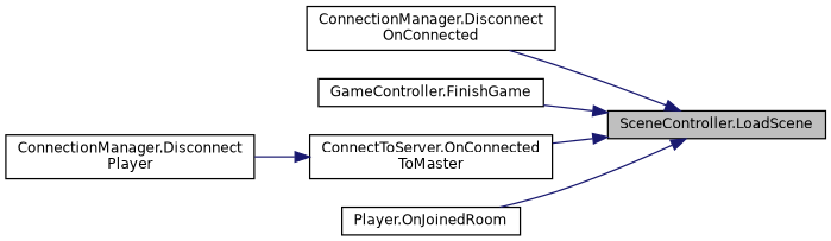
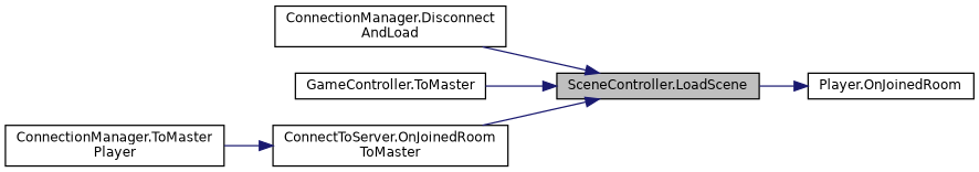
  digraph {
    rankdir=RL
    node [color=black fillcolor=white fontname=Helvetica fontsize=10 shape=record style=filled]
    edge [color=midnightblue dir=back fontname=Helvetica fontsize=10 labelfontname=Helvetica labelfontsize=10 style=solid]
    n1 [fillcolor=grey75 fontcolor=black height=0.2 label="SceneController.LoadScene" width=0.4]
-   n2 [height=0.2 label="ConnectionManager.Disconnect\lOnConnected" width=0.4]
-   n3 [height=0.2 label="GameController.FinishGame" width=0.4]
-   n4 [height=0.2 label="ConnectToServer.OnConnected\lToMaster" width=0.4]
+   n2 [height=0.2 label="ConnectionManager.Disconnect\lAndLoad" width=0.4]
+   n3 [height=0.2 label="GameController.ToMaster" width=0.4]
+   n4 [height=0.2 label="ConnectToServer.OnJoinedRoom\lToMaster" width=0.4]
    n5 [height=0.2 label="Player.OnJoinedRoom" width=0.4]
-   n6 [height=0.2 label="ConnectionManager.Disconnect\lPlayer" width=0.4]
+   n6 [height=0.2 label="ConnectionManager.ToMaster\lPlayer" width=0.4]
    n1 -> n2
    n1 -> n3
    n1 -> n4
-   n1 -> n5
+   n5 -> n1
    n4 -> n6
  }
